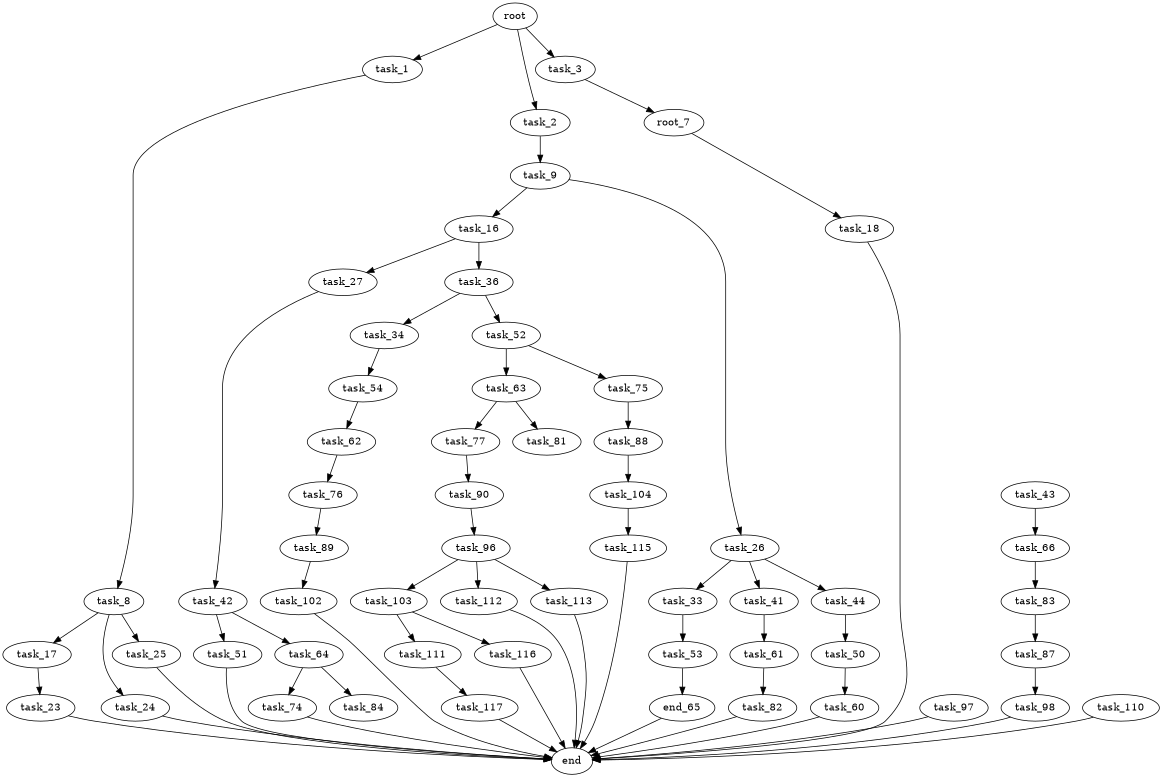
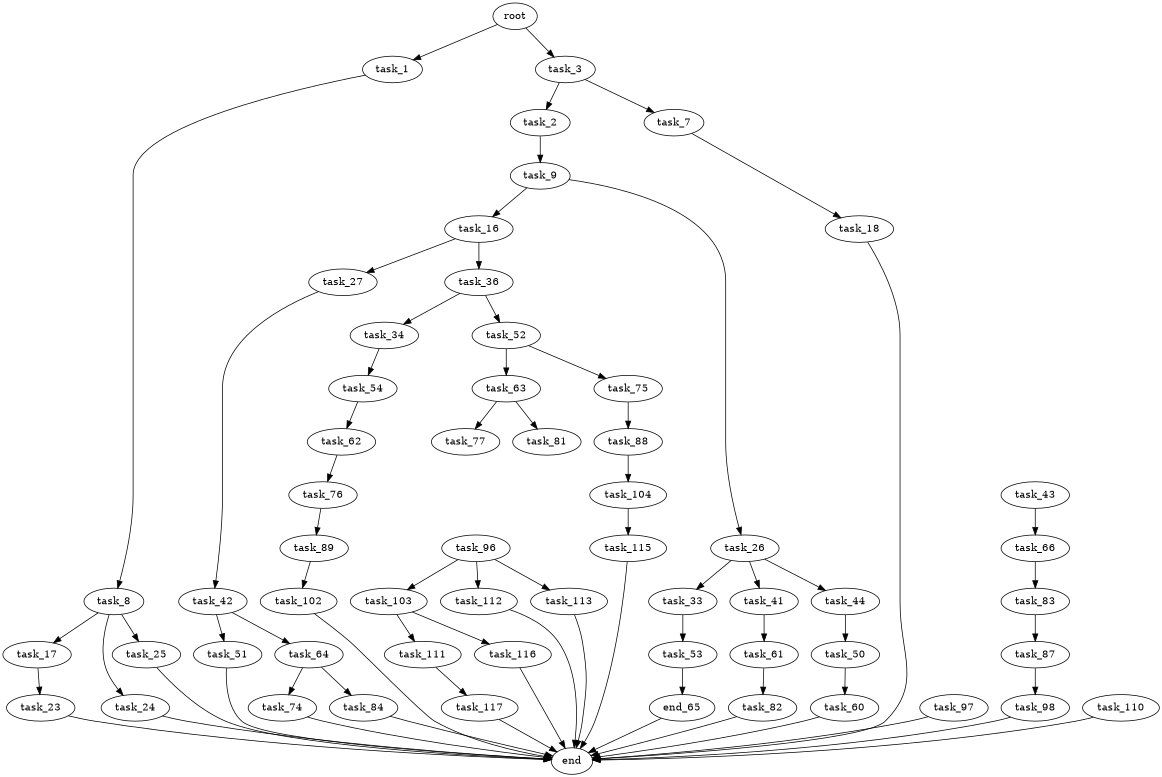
  digraph {
    root
    task_1
    task_2
    task_3
    task_8
    task_9
-   task_7 [label=root_7]
+   task_7
    task_17
    task_24
    task_25
    task_16
    task_26
    task_18
    end
    task_23
    task_27
    task_36
    task_33
    task_41
    task_44
    task_42
    task_34
    task_54
    task_52
    task_53
    task_61
    task_50
    task_51
    task_64
    n30 [label=end_65]
    task_62
    task_43
    task_66
    task_63
    task_75
    task_82
    task_74
    task_84
    task_83
    task_60
    task_77
    task_81
    task_88
    task_76
    task_89
-   task_90
    task_87
    task_104
    task_102
    task_96
    task_97
    task_98
    task_115
    task_103
    task_112
    task_113
    task_111
    task_116
    task_117
    task_110
    root -> task_1
-   root -> task_2
+   task_3 -> task_2
    root -> task_3
    task_1 -> task_8
    task_2 -> task_9
    task_3 -> task_7
    task_8 -> task_17
    task_8 -> task_24
    task_8 -> task_25
    task_9 -> task_16
    task_9 -> task_26
    task_7 -> task_18
    task_17 -> task_23
    task_24 -> end
    task_25 -> end
    task_16 -> task_27
    task_16 -> task_36
    task_26 -> task_33
    task_26 -> task_41
    task_26 -> task_44
    task_18 -> end
    task_23 -> end
    task_27 -> task_42
    task_36 -> task_34
    task_36 -> task_52
    task_33 -> task_53
    task_41 -> task_61
    task_44 -> task_50
    task_42 -> task_51
    task_42 -> task_64
    task_34 -> task_54
    task_54 -> task_62
    task_52 -> task_63
    task_52 -> task_75
    task_53 -> n30
    task_61 -> task_82
    task_50 -> task_60
    task_51 -> end
    task_64 -> task_74
    task_64 -> task_84
    n30 -> end
    task_62 -> task_76
    task_43 -> task_66
    task_66 -> task_83
    task_63 -> task_77
    task_63 -> task_81
    task_75 -> task_88
    task_82 -> end
    task_74 -> end
+   task_84 -> end
    task_83 -> task_87
    task_60 -> end
-   task_77 -> task_90
    task_88 -> task_104
    task_76 -> task_89
    task_89 -> task_102
-   task_90 -> task_96
    task_87 -> task_98
    task_104 -> task_115
    task_102 -> end
    task_96 -> task_103
    task_96 -> task_112
    task_96 -> task_113
    task_97 -> end
    task_98 -> end
    task_115 -> end
    task_103 -> task_111
    task_103 -> task_116
    task_112 -> end
    task_113 -> end
    task_111 -> task_117
    task_116 -> end
    task_117 -> end
    task_110 -> end
  }
